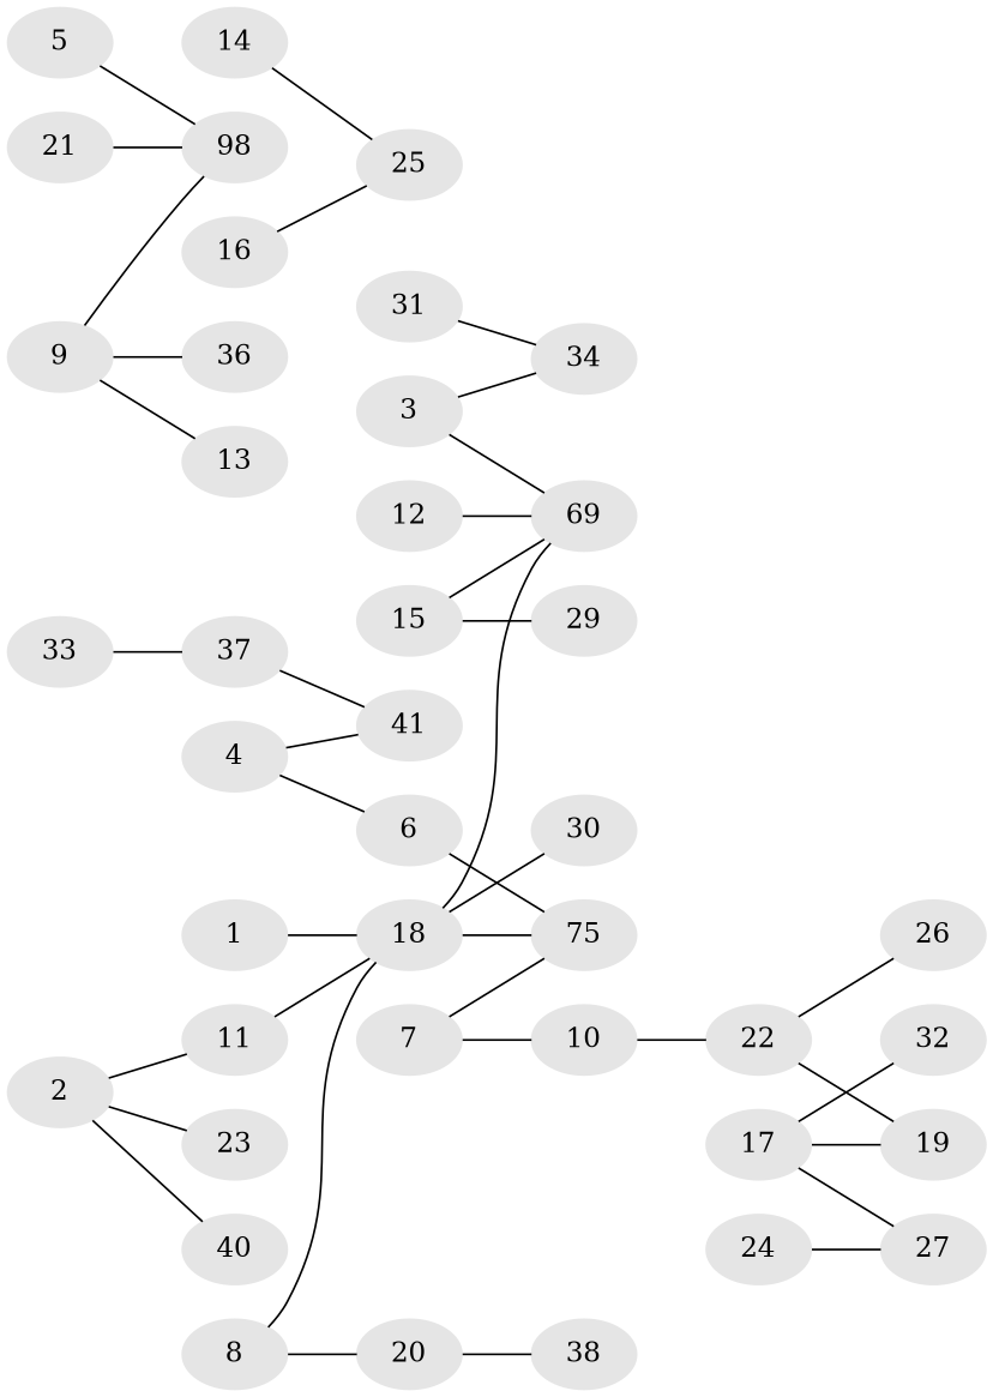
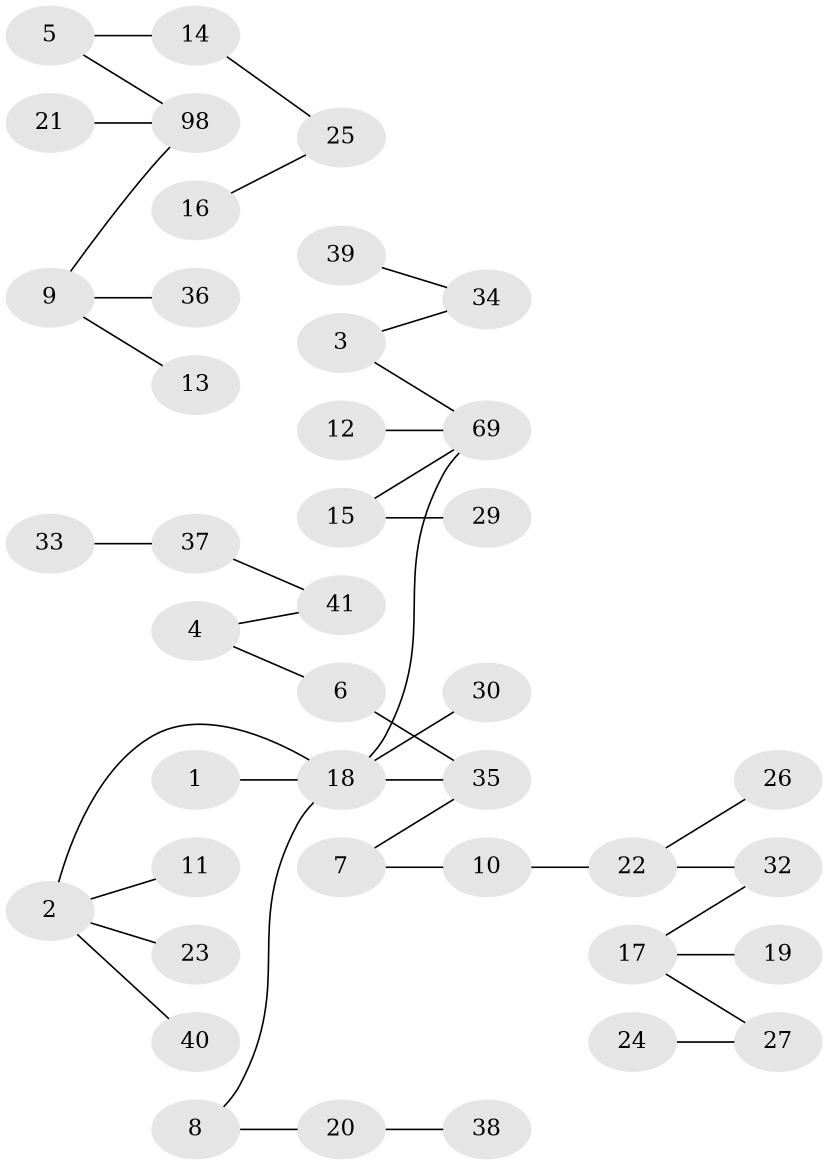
  graph {
    fontname="DejaVu Serif"
    rankdir=LR
    node [color=gray90 fontname="DejaVu Serif" style=filled]
    edge [fontname="DejaVu Serif" weight=1.0]
    1
    18
    n3 [label=69]
-   35 [label=75]
+   35
    30
    2
    11
    23
    40
    3
    34
    n12 [label=98]
    21
    4
    6
    41
    5
    14
    25
    7
    10
    22
    8
    20
    38
    9
    13
    36
    32
    26
    12
    15
    29
    16
    17
    19
    27
    24
-   31
+   31 [label=39]
    33
    37
    1 -- 18
    18 -- n3
    18 -- 35
    18 -- 30
-   11 -- 18
+   2 -- 18
    2 -- 11
    2 -- 23
    2 -- 40
    3 -- n3
    3 -- 34
    21 -- n12
    4 -- 6
    4 -- 41
    6 -- 35
    5 -- n12
+   5 -- 14
    14 -- 25
    7 -- 35
    7 -- 10
    10 -- 22
-   22 -- 19
+   22 -- 32
    22 -- 26
    8 -- 18
    8 -- 20
    20 -- 38
    9 -- n12
    9 -- 13
    9 -- 36
    12 -- n3
    15 -- n3
    15 -- 29
    16 -- 25
    17 -- 32
    17 -- 19
    17 -- 27
    24 -- 27
    31 -- 34
    33 -- 37
    37 -- 41
  }
